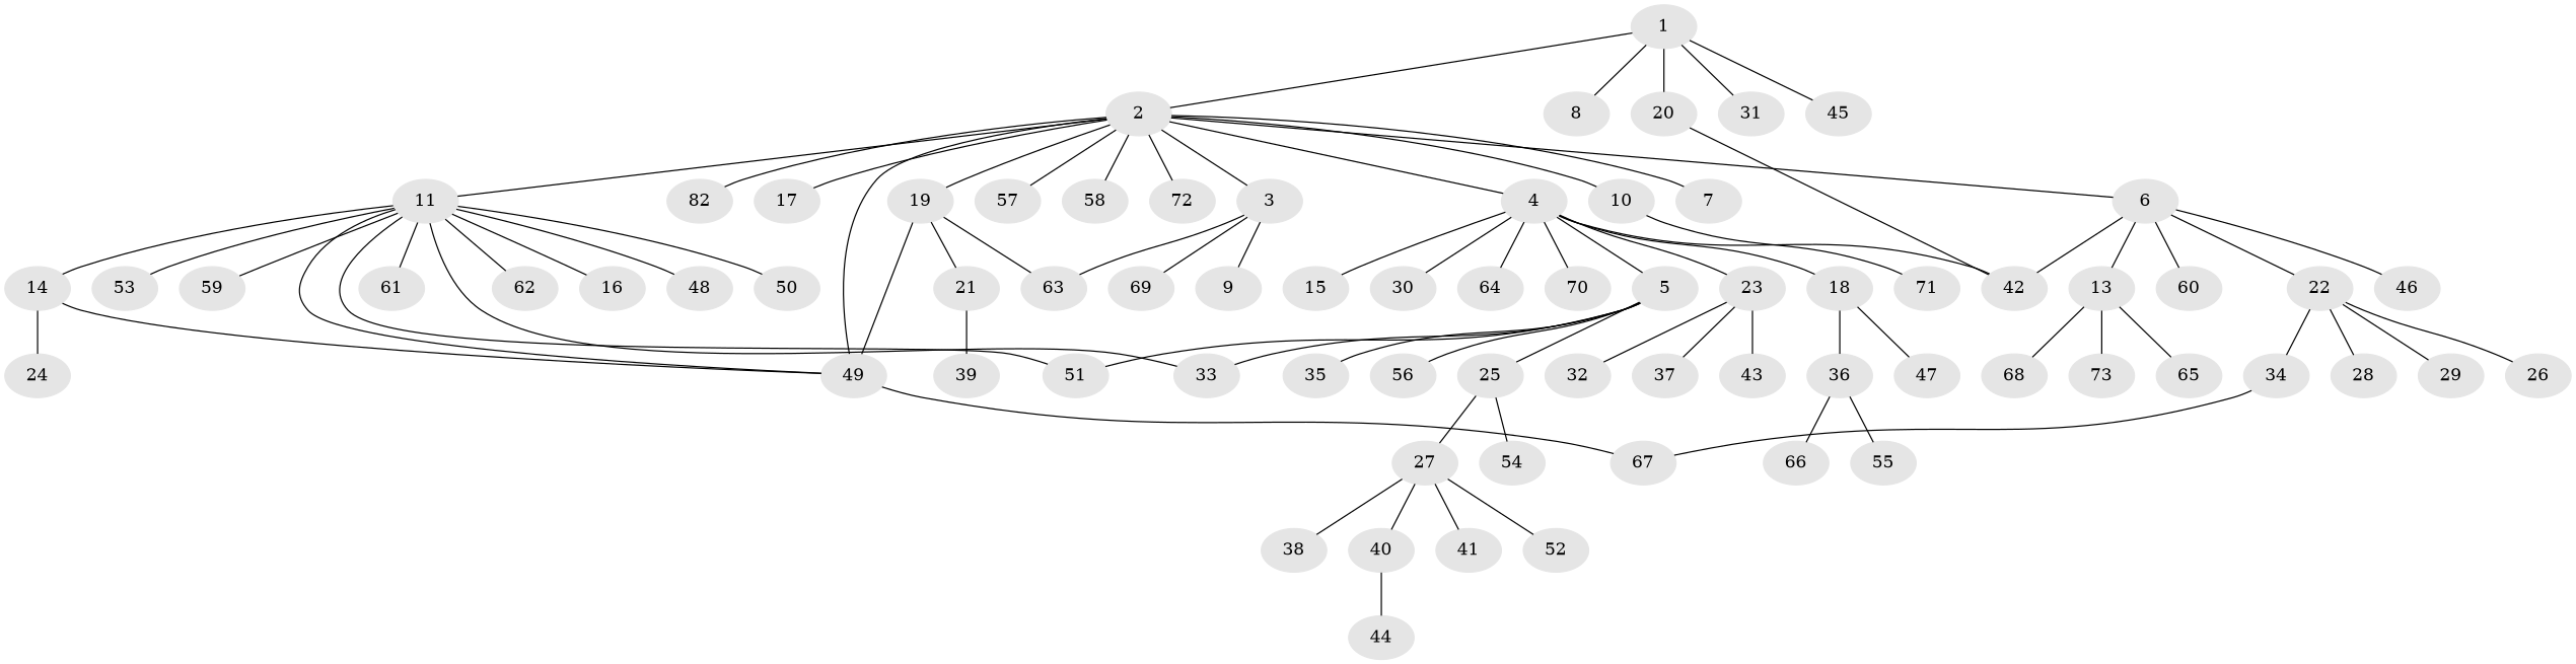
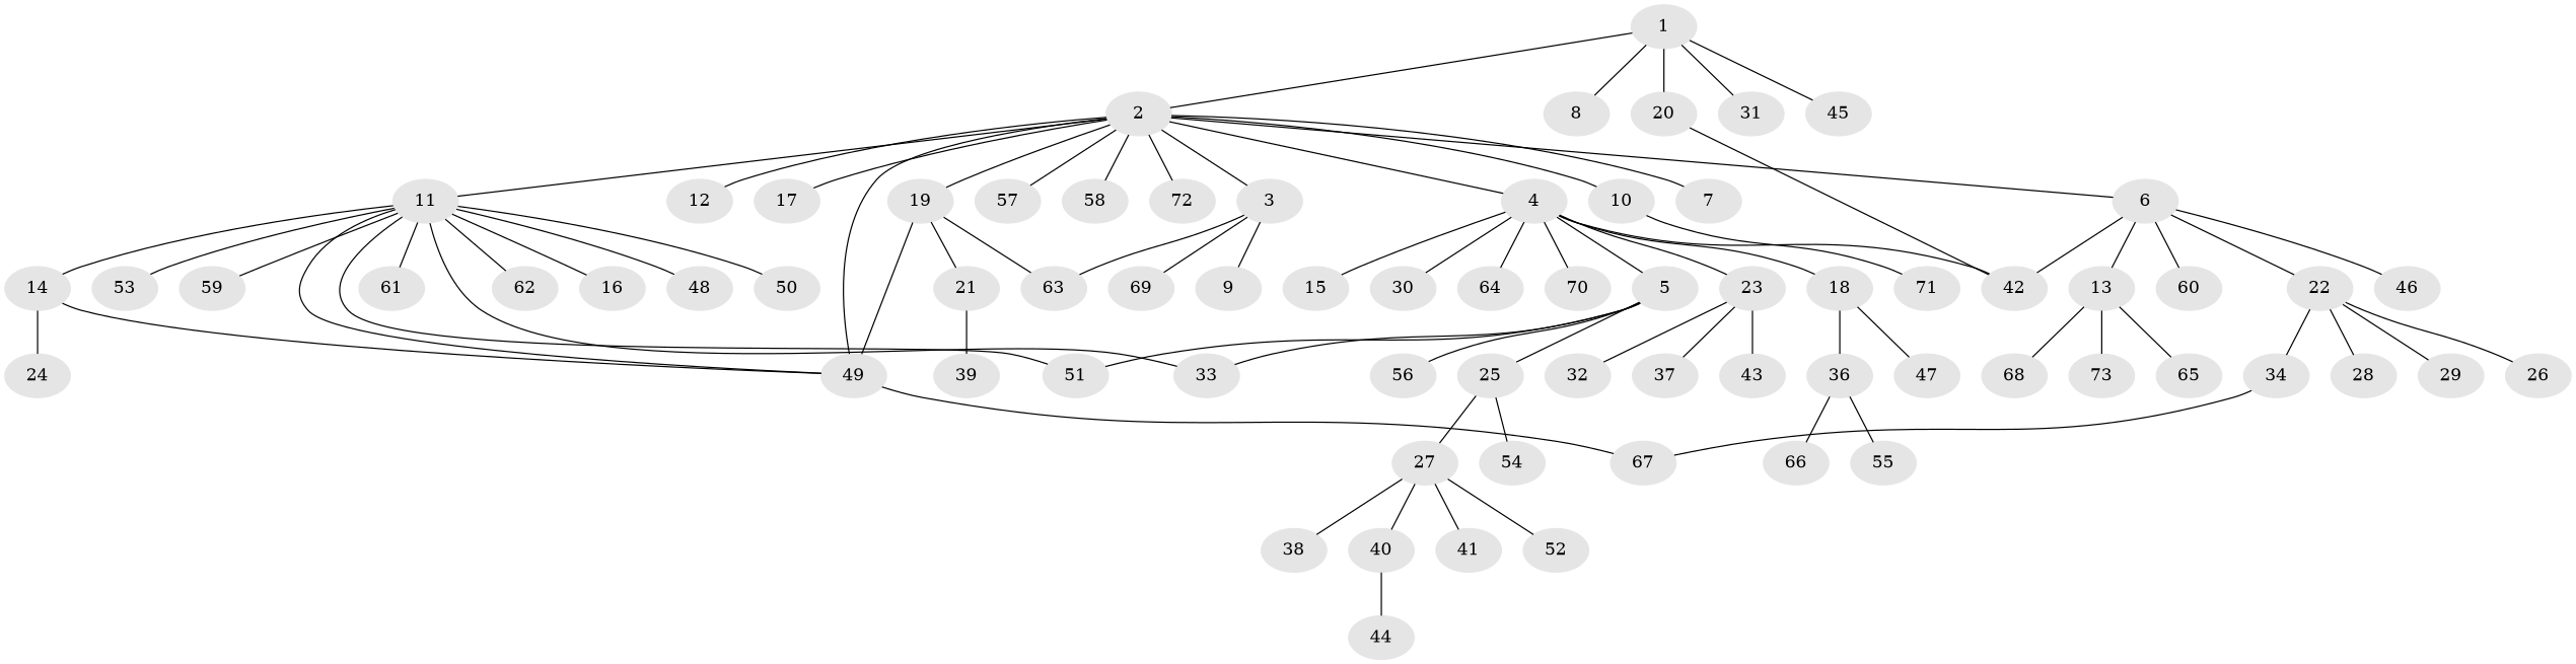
  graph {
    node [color=gray90 style=filled]
    1
    2
    8
    20
    31
    45
    3
    4
    6
    7
    10
    11
-   12 [label=82]
+   12
    17
    19
    49
    57
    58
    72
    42
    9
    69
    63
    5
    15
    18
    23
    30
    64
    70
    13
    22
    46
    60
    71
    33
    51
    14
    16
    48
    50
    53
    59
    61
    62
    21
    67
    25
-   35
    56
    36
    47
    32
    37
    43
    27
    54
    65
    68
    73
    26
    28
    29
    34
    24
    55
    66
    39
    38
    40
    41
    52
    44
    1 -- 2
    1 -- 8
    1 -- 20
    1 -- 31
    1 -- 45
    2 -- 3
    2 -- 4
    2 -- 6
    2 -- 7
    2 -- 10
    2 -- 11
    2 -- 12
    2 -- 17
    2 -- 19
    2 -- 49
    2 -- 57
    2 -- 58
    2 -- 72
    20 -- 42
    3 -- 9
    3 -- 69
    3 -- 63
    4 -- 42
    4 -- 5
    4 -- 15
    4 -- 18
    4 -- 23
    4 -- 30
    4 -- 64
    4 -- 70
    6 -- 42
    6 -- 13
    6 -- 22
    6 -- 46
    6 -- 60
    10 -- 71
    11 -- 49
    11 -- 33
    11 -- 51
    11 -- 14
    11 -- 16
    11 -- 48
    11 -- 50
    11 -- 53
    11 -- 59
    11 -- 61
    11 -- 62
    19 -- 49
    19 -- 63
    19 -- 21
    49 -- 67
    5 -- 33
    5 -- 51
    5 -- 25
-   5 -- 35
    5 -- 56
    18 -- 36
    18 -- 47
    23 -- 32
    23 -- 37
    23 -- 43
    13 -- 65
    13 -- 68
    13 -- 73
    22 -- 26
    22 -- 28
    22 -- 29
    22 -- 34
    14 -- 49
    14 -- 24
    21 -- 39
    25 -- 27
    25 -- 54
    36 -- 55
    36 -- 66
    27 -- 38
    27 -- 40
    27 -- 41
    27 -- 52
    34 -- 67
    40 -- 44
  }
